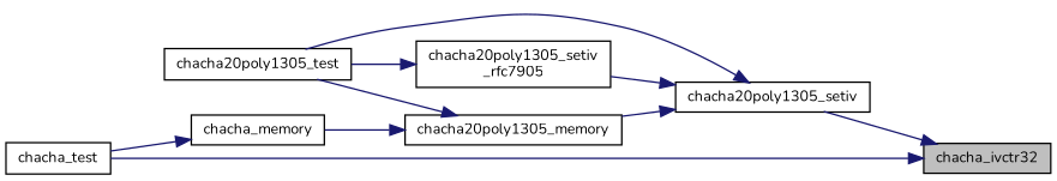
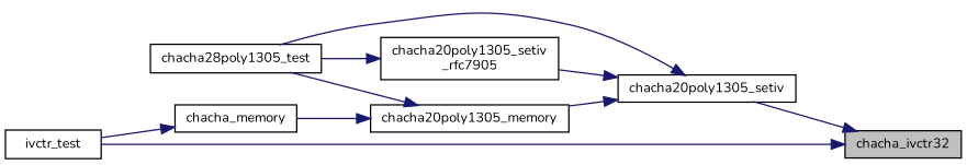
  digraph {
    fontname=Nunito
    rankdir=RL
    node [color=black fillcolor=white fontname=Nunito fontsize=10 shape=record style=filled]
    edge [color=midnightblue dir=back fontname=Nunito fontsize=10 labelfontname=Helvetica labelfontsize=10 style=solid]
    n1 [fillcolor=grey75 fontcolor=black height=0.2 label=chacha_ivctr32 width=0.4]
    n2 [height=0.2 label=chacha20poly1305_setiv width=0.4]
-   n3 [height=0.2 label=chacha_test width=0.4]
+   n3 [height=0.2 label=ivctr_test width=0.4]
    n4 [height=0.2 label=chacha20poly1305_memory width=0.4]
-   n5 [height=0.2 label=chacha20poly1305_test width=0.4]
+   n5 [height=0.2 label=chacha28poly1305_test width=0.4]
    n6 [height=0.2 label="chacha20poly1305_setiv\l_rfc7905" width=0.4]
    n7 [height=0.2 label=chacha_memory width=0.4]
    n1 -> n2
    n1 -> n3
    n2 -> n4
    n2 -> n5
    n2 -> n6
    n4 -> n5
    n4 -> n7
    n6 -> n5
    n7 -> n3
  }
